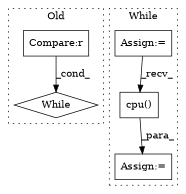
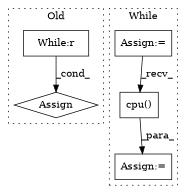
  digraph {
    node [a=68 l=3 shape=box]
-   n1 [a=52 l="6,72" label=While s="2322,2354" shape=diamond]
-   n2 [a=40 l=26 label="Compare:r" s=2328]
+   n1 [a=52 l="6,72" label=Assign s="2322,2354" shape=diamond]
+   n2 [a=40 l=26 label="While:r" s=2328]
    n3 [a=75 l=71 label="cpu()" s=2430]
    n4 [label="Assign:=" s=2560]
    n5 [label="Assign:=" s=1929]
    subgraph cluster_1 {
      label=Old
      style=dotted
      n1
      n2
    }
    subgraph cluster_2 {
      label=While
      style=dotted
      n3
      n4
      n5
    }
    n2 -> n1 [label=_cond_]
    n3 -> n4 [label=_para_]
    n5 -> n3 [label=_recv_]
  }
